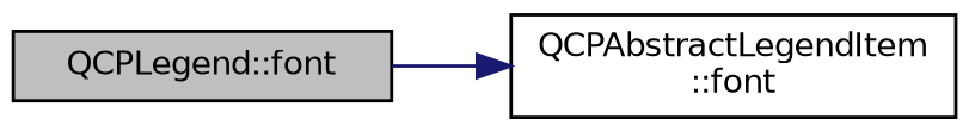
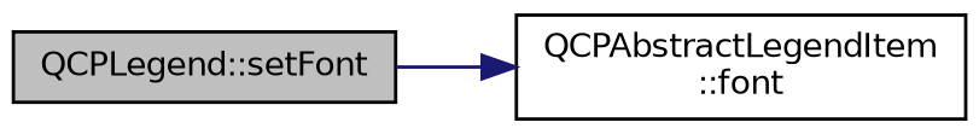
  digraph {
    rankdir=LR
    node [color=black fontname=Helvetica fontsize=10 shape=record style=filled]
-   n1 [fillcolor=grey75 fontcolor=black height=0.2 label="QCPLegend::font" width=0.4]
+   n1 [fillcolor=grey75 fontcolor=black height=0.2 label="QCPLegend::setFont" width=0.4]
    n2 [fillcolor=white height=0.2 label="QCPAbstractLegendItem\l::font" width=0.4]
    n1 -> n2 [color=midnightblue fontname=Helvetica fontsize=10 labelfontname=Helvetica labelfontsize=10 style=solid]
  }
